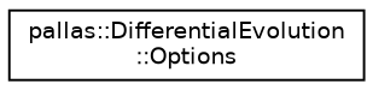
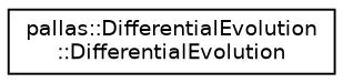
  digraph {
    rankdir=LR
-   n1 [color=black fillcolor=white fontname=Helvetica fontsize=10 height=0.2 label="pallas::DifferentialEvolution\l::Options" shape=record style=filled width=0.4]
+   n1 [color=black fillcolor=white fontname=Helvetica fontsize=10 height=0.2 label="pallas::DifferentialEvolution\l::DifferentialEvolution" shape=record style=filled width=0.4]
  }
